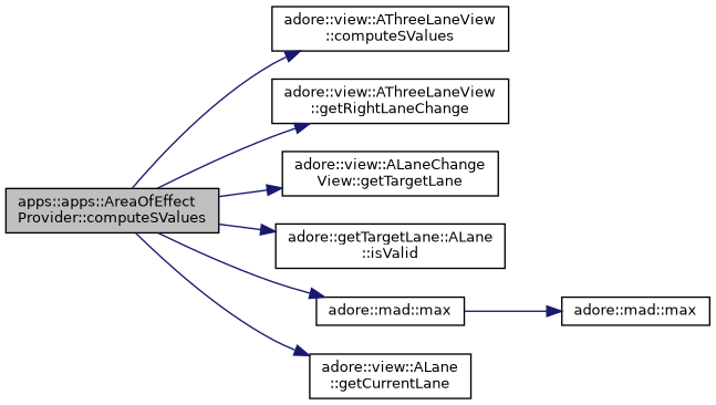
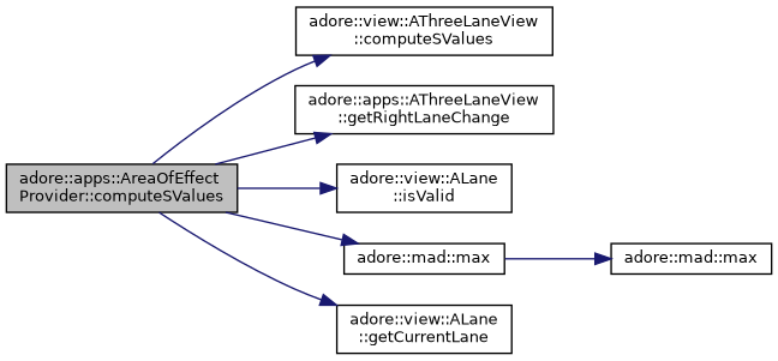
  digraph {
    rankdir=LR
    node [color=black fillcolor=white fontname=Helvetica fontsize=10 shape=record style=filled]
    edge [color=midnightblue fontname=Helvetica fontsize=10 labelfontname=Helvetica labelfontsize=10 style=solid]
-   n1 [fillcolor=grey75 fontcolor=black height=0.2 label="apps::apps::AreaOfEffect\lProvider::computeSValues" width=0.4]
+   n1 [fillcolor=grey75 fontcolor=black height=0.2 label="adore::apps::AreaOfEffect\lProvider::computeSValues" width=0.4]
    n2 [height=0.2 label="adore::view::AThreeLaneView\l::computeSValues" width=0.4]
-   n3 [height=0.2 label="adore::view::AThreeLaneView\l::getRightLaneChange" width=0.4]
-   n4 [height=0.2 label="adore::view::ALaneChange\lView::getTargetLane" width=0.4]
-   n5 [height=0.2 label="adore::getTargetLane::ALane\l::isValid" width=0.4]
+   n3 [height=0.2 label="adore::apps::AThreeLaneView\l::getRightLaneChange" width=0.4]
+   n5 [height=0.2 label="adore::view::ALane\l::isValid" width=0.4]
    n6 [height=0.2 label="adore::mad::max" width=0.4]
    n7 [height=0.2 label="adore::view::ALane\l::getCurrentLane" width=0.4]
    n8 [height=0.2 label="adore::mad::max" width=0.4]
    n1 -> n2
    n1 -> n3
-   n1 -> n4
    n1 -> n5
    n1 -> n6
    n1 -> n7
    n6 -> n8
  }
